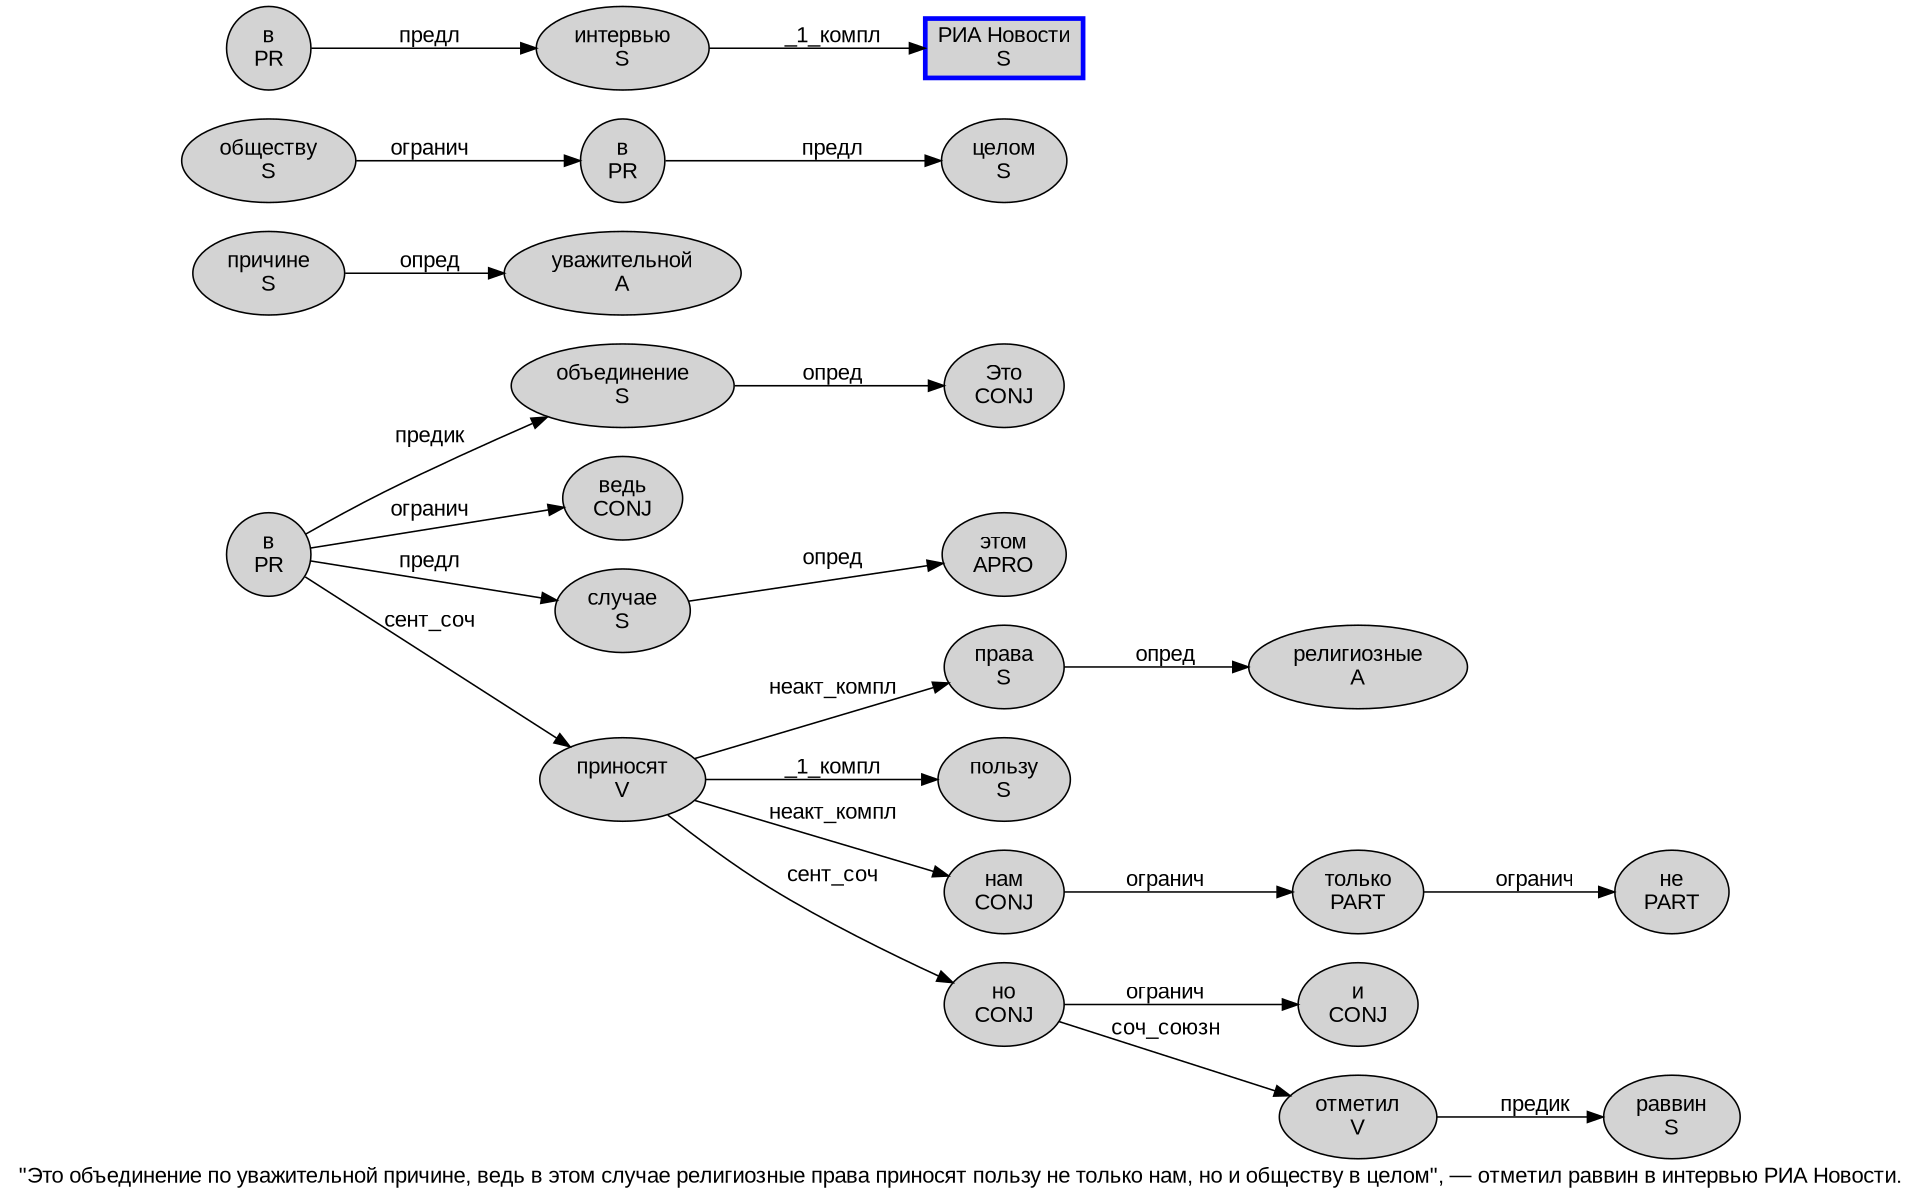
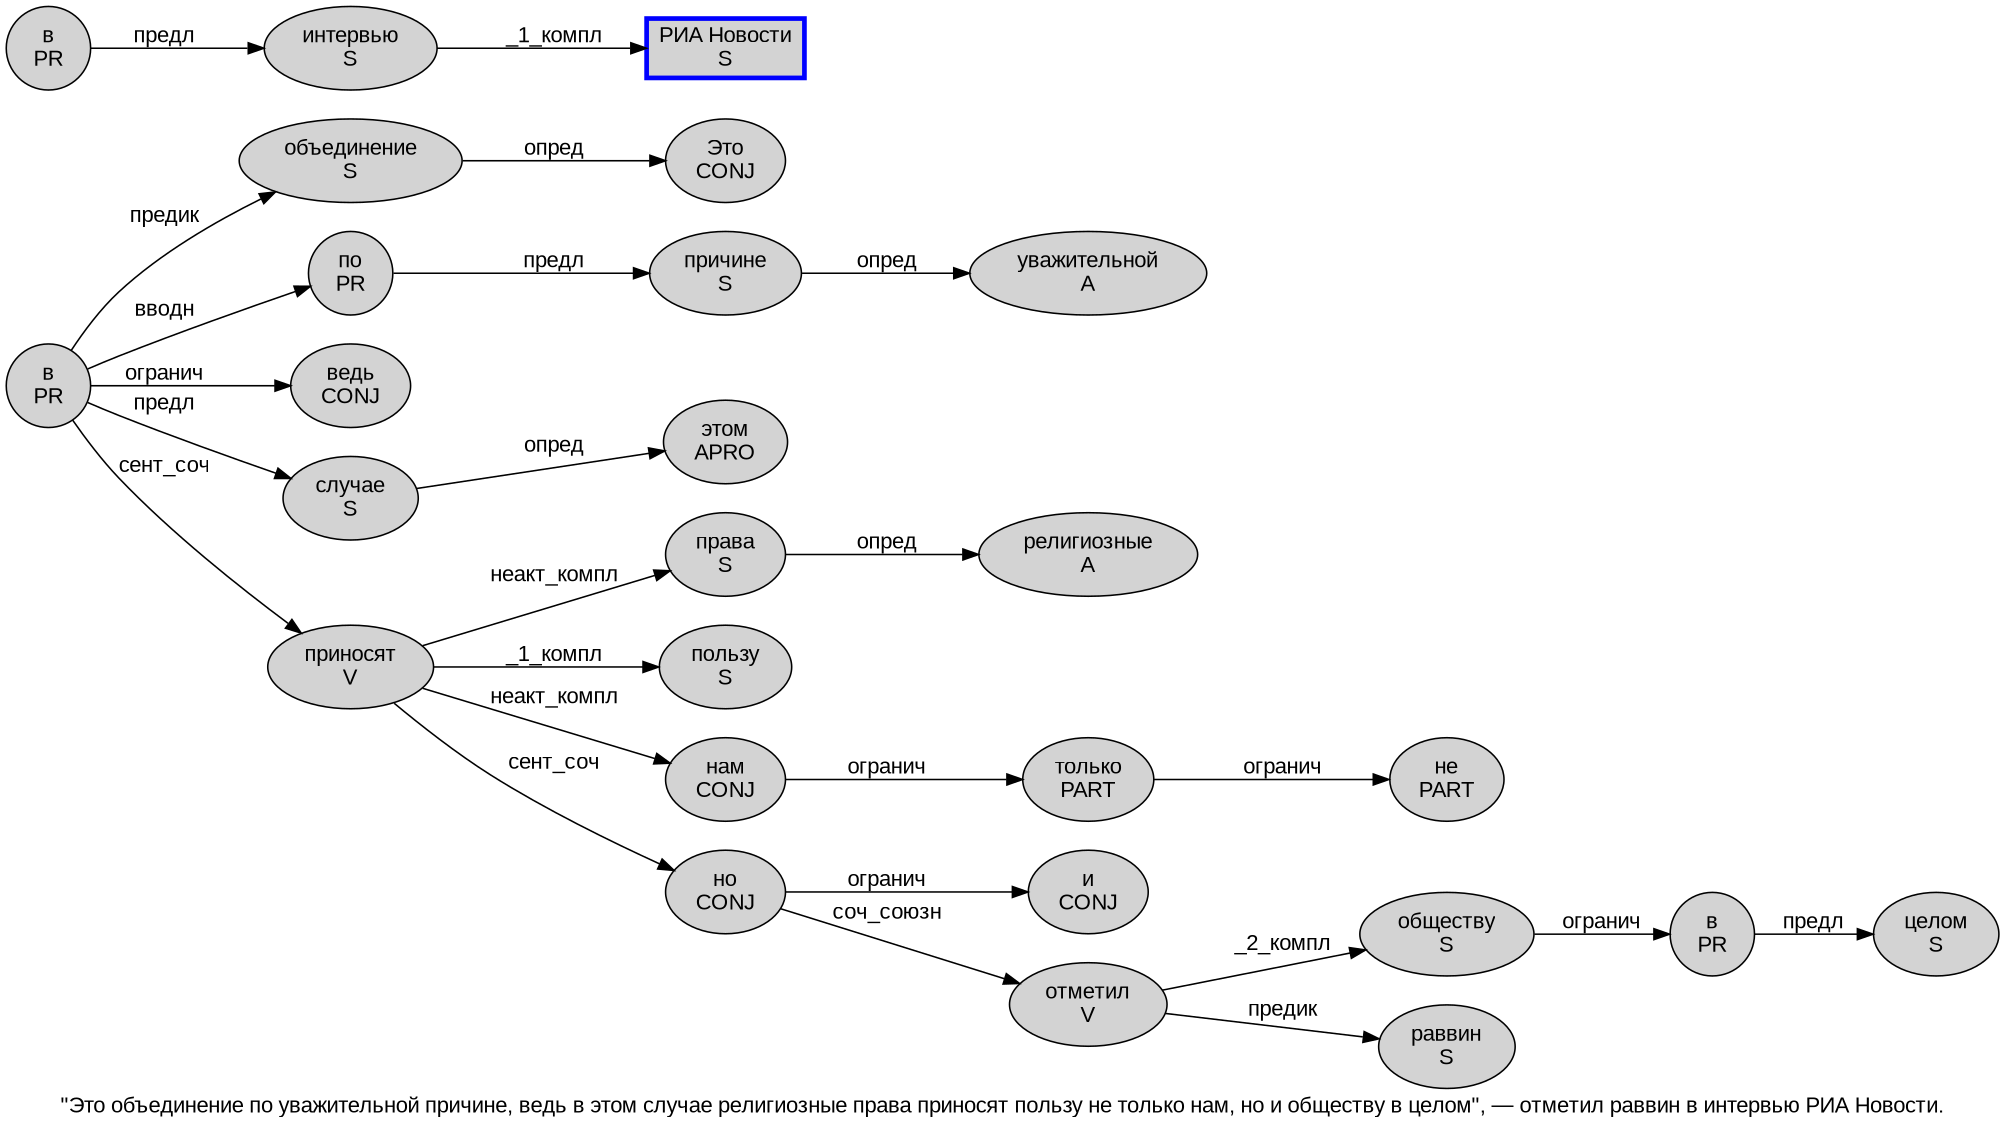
  digraph {
    fontname="Liberation Sans"
    label="\"Это объединение по уважительной причине, ведь в этом случае религиозные права приносят пользу не только нам, но и обществу в целом\", — отметил раввин в интервью РИА Новости."
    rankdir=LR
    node [fillcolor=lightgray fontname="Liberation Sans" penwidth=1 shape=ellipse style=filled]
    edge [fontname="Liberation Sans"]
    n1 [label="Это\nCONJ"]
    n2 [label="объединение\nS"]
+   n3 [label="по\nPR"]
    n4 [label="причине\nS"]
    n5 [label="уважительной\nA"]
    n6 [label="ведь\nCONJ"]
    n7 [label="в\nPR"]
    n8 [label="случае\nS"]
    n9 [label="приносят\nV"]
    n10 [label="этом\nAPRO"]
    n11 [label="права\nS"]
    n12 [label="пользу\nS"]
    n13 [label="нам\nCONJ"]
    n14 [label="но\nCONJ"]
    n15 [label="религиозные\nA"]
    n16 [label="только\nPART"]
    n17 [label="и\nCONJ"]
    n18 [label="отметил\nV"]
    n19 [label="не\nPART"]
    n20 [label="обществу\nS"]
    n21 [label="раввин\nS"]
    n22 [label="в\nPR"]
    n23 [label="целом\nS"]
    n24 [label="в\nPR"]
    n25 [label="интервью\nS"]
    n26 [color=blue label="РИА Новости\nS" penwidth=3 shape=box]
    n2 -> n1 [label="опред"]
+   n3 -> n4 [label="предл"]
    n4 -> n5 [label="опред"]
    n7 -> n2 [label="предик"]
+   n7 -> n3 [label="вводн"]
    n7 -> n6 [label="огранич"]
    n7 -> n8 [label="предл"]
    n7 -> n9 [label="сент_соч"]
    n8 -> n10 [label="опред"]
    n9 -> n11 [label="неакт_компл"]
    n9 -> n12 [label="_1_компл"]
    n9 -> n13 [label="неакт_компл"]
    n9 -> n14 [label="сент_соч"]
    n11 -> n15 [label="опред"]
    n13 -> n16 [label="огранич"]
    n14 -> n17 [label="огранич"]
    n14 -> n18 [label="соч_союзн"]
    n16 -> n19 [label="огранич"]
+   n18 -> n20 [label="_2_компл"]
    n18 -> n21 [label="предик"]
    n20 -> n22 [label="огранич"]
    n22 -> n23 [label="предл"]
    n24 -> n25 [label="предл"]
    n25 -> n26 [label="_1_компл"]
  }
